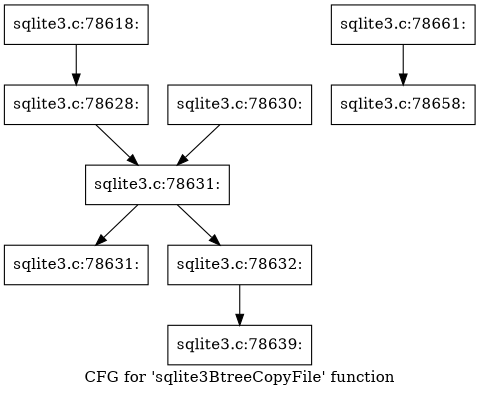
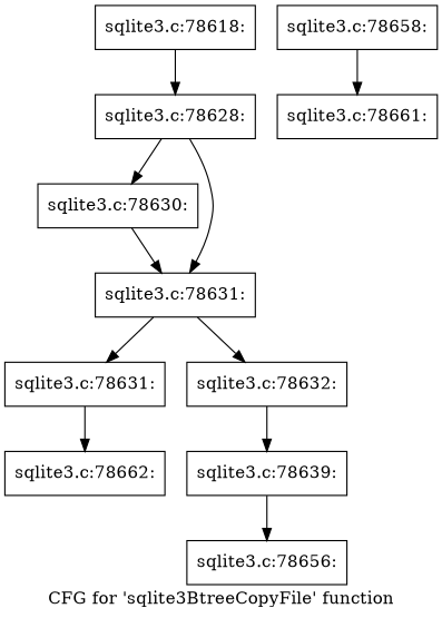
  digraph {
    label="CFG for 'sqlite3BtreeCopyFile' function"
    node [shape=record]
    n1 [label="{sqlite3.c:78618:}"]
    n2 [label="{sqlite3.c:78628:}"]
    n3 [label="{sqlite3.c:78630:}"]
    n4 [label="{sqlite3.c:78631:}"]
    n5 [label="{sqlite3.c:78639:}"]
+   n6 [label="{sqlite3.c:78656:}"]
    n7 [label="{sqlite3.c:78631:}"]
    n8 [label="{sqlite3.c:78632:}"]
    n9 [label="{sqlite3.c:78658:}"]
    n10 [label="{sqlite3.c:78661:}"]
+   n11 [label="{sqlite3.c:78662:}"]
    n1 -> n2
+   n2 -> n3
    n2 -> n4
    n3 -> n4
    n4 -> n7
    n4 -> n8
+   n5 -> n6
+   n7 -> n11
    n8 -> n5
-   n10 -> n9
+   n9 -> n10
  }
